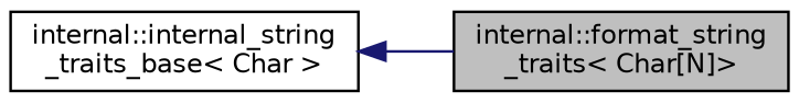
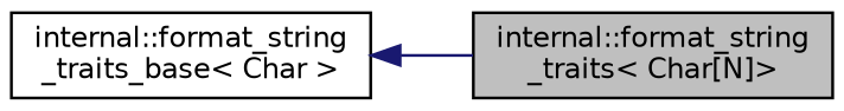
  digraph {
    rankdir=LR
    node [color=black fontname=Helvetica fontsize=10 shape=record style=filled]
    n1 [fillcolor=grey75 fontcolor=black height=0.2 label="internal::format_string\l_traits\< Char[N]\>" width=0.4]
-   n2 [fillcolor=white height=0.2 label="internal::internal_string\l_traits_base\< Char \>" width=0.4]
+   n2 [fillcolor=white height=0.2 label="internal::format_string\l_traits_base\< Char \>" width=0.4]
    n2 -> n1 [color=midnightblue dir=back fontname=Helvetica fontsize=10 labelfontname=Helvetica labelfontsize=10 style=solid]
  }
